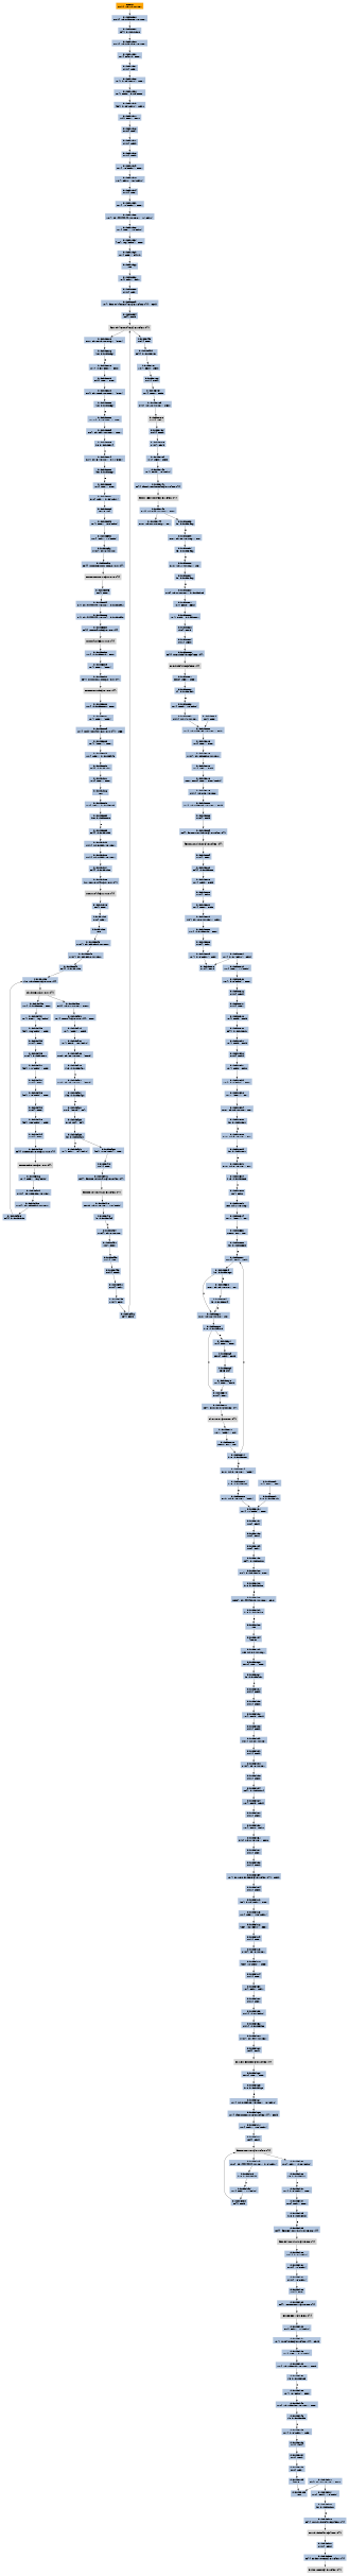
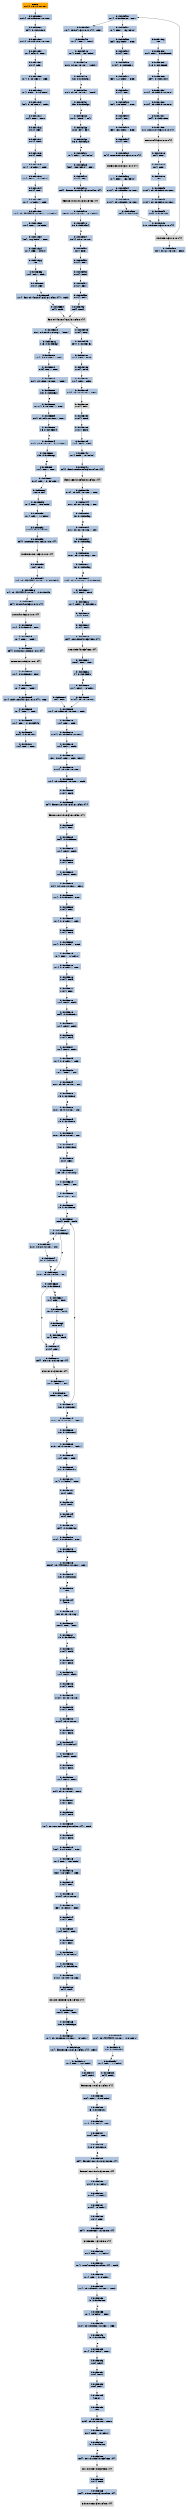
  digraph {
    fontname="DejaVu Sans Mono"
    node [color=lightsteelblue fillcolor=lightsteelblue fontname="DejaVu Sans Mono" shape=rectangle style=filled]
    edge [color="#000000" fontname="DejaVu Sans Mono"]
    n1 [color=lightgrey fillcolor=orange label="start\npushl $0x70<UINT8>"]
    n2 [label="0x01003e2c\npushl $0x10012c8<UINT32>"]
    n3 [label="0x01003e31\ncall 0x0100402c"]
    n4 [label="0x0100402c\npushl $0x100407e<UINT32>"]
    n5 [label="0x01004031\nmovl %fs:0, %eax"]
    n6 [label="0x01004037\npushl %eax"]
    n7 [label="0x01004038\nmovl 0x10(%esp), %eax"]
    n8 [label="0x0100403c\nmovl %ebp, 0x10(%esp)"]
    n9 [label="0x01004040\nleal 0x10(%esp), %ebp"]
    n10 [label="0x01004044\nsubl %eax, %esp"]
    n11 [label="0x01004046\npushl %ebx"]
    n12 [label="0x01004047\npushl %esi"]
    n13 [label="0x01004048\npushl %edi"]
    n14 [label="0x01004049\nmovl -8(%ebp), %eax"]
    n15 [label="0x0100404c\nmovl %esp, -24(%ebp)"]
    n16 [label="0x0100404f\npushl %eax"]
    n17 [label="0x01004050\nmovl -4(%ebp), %eax"]
    n18 [label="0x01004053\nmovl $0xffffffff<UINT32>, -4(%ebp)"]
    n19 [label="0x0100405a\nmovl %eax, -8(%ebp)"]
    n20 [label="0x0100405d\nleal -16(%ebp), %eax"]
    n21 [label="0x01004060\nmovl %eax, %fs:0"]
    n22 [label="0x01004066\nret"]
    n23 [label="0x01003e36\nxorl %ebx, %ebx"]
    n24 [label="0x01003e38\npushl %ebx"]
    n25 [label="0x01003e39\nmovl GetModuleHandleA@kernel32.dll, %edi"]
    n26 [label="0x01003e3f\ncall %edi"]
    n27 [color=lightgrey fillcolor=lightgrey label="GetModuleHandleA@kernel32.dll"]
    n28 [label="0x01003e41\ncmpw $0x5a4d<UINT16>, (%eax)"]
    n29 [label="0x01003f98\npushl %eax"]
    n30 [label="0x01003e46\njne 0x01003e67"]
    n31 [label="0x01003f99\ncall 0x010037e4"]
    n32 [label="0x01003e48\nmovl 0x3c(%eax), %ecx"]
    n33 [label="0x01003e4b\naddl %eax, %ecx"]
    n34 [label="0x01003e4d\ncmpl $0x4550<UINT32>, (%ecx)"]
    n35 [label="0x01003e53\njne 0x01003e67"]
    n36 [label="0x01003e55\nmovzwl 0x18(%ecx), %eax"]
    n37 [label="0x01003e59\ncmpl $0x10b<UINT32>, %eax"]
    n38 [label="0x01003e5e\nje 0x01003e7f"]
    n39 [label="0x01003e7f\ncmpl $0xe<UINT8>, 0x74(%ecx)"]
    n40 [label="0x01003e83\njbe 0x01003e67"]
    n41 [label="0x01003e85\nxorl %eax, %eax"]
    n42 [label="0x01003e87\ncmpl %ebx, 0xe8(%ecx)"]
    n43 [label="0x01003e8d\nsetne %al"]
    n44 [label="0x01003e90\nmovl %eax, -28(%ebp)"]
    n45 [label="0x01003e93\nmovl %ebx, -4(%ebp)"]
    n46 [label="0x01003e96\npushl $0x2<UINT8>"]
    n47 [label="0x01003e98\ncall __set_app_type@msvcrt.dll"]
    n48 [color=lightgrey fillcolor=lightgrey label="__set_app_type@msvcrt.dll"]
    n49 [label="0x01003e9e\npopl %ecx"]
    n50 [label="0x01003e9f\norl $0xffffffff<UINT8>, 0x010059f4"]
    n51 [label="0x01003ea6\norl $0xffffffff<UINT8>, 0x010059f8"]
    n52 [label="0x01003ead\ncall __p__fmode@msvcrt.dll"]
    n53 [color=lightgrey fillcolor=lightgrey label="__p__fmode@msvcrt.dll"]
    n54 [label="0x01003eb3\nmovl 0x01005340, %ecx"]
    n55 [label="0x01003eb9\nmovl %ecx, (%eax)"]
    n56 [label="0x01003ebb\ncall __p__commode@msvcrt.dll"]
    n57 [color=lightgrey fillcolor=lightgrey label="__p__commode@msvcrt.dll"]
    n58 [label="0x01003ec1\nmovl 0x0100533c, %ecx"]
    n59 [label="0x01003ec7\nmovl %ecx, (%eax)"]
    n60 [label="0x01003ec9\nmovl _adjust_fdiv@msvcrt.dll, %eax"]
    n61 [label="0x01003ece\nmovl (%eax), %eax"]
    n62 [label="0x01003ed0\nmovl %eax, 0x010059fc"]
    n63 [label="0x01003ed5\ncall 0x01004024"]
    n64 [label="0x01004024\nxorl %eax, %eax"]
    n65 [label="0x01004026\nret"]
    n66 [label="0x01003eda\ncmpl %ebx, 0x010052e0"]
    n67 [label="0x01003ee0\njne 0x01003eee"]
    n68 [label="0x01003eee\ncall 0x0100400d"]
    n69 [label="0x0100400d\npushl $0x30000<UINT32>"]
    n70 [label="0x01004012\npushl $0x10000<UINT32>"]
    n71 [label="0x01004017\ncall 0x0100408a"]
    n72 [label="0x0100408a\njmp _controlfp@msvcrt.dll"]
    n73 [color=lightgrey fillcolor=lightgrey label="_controlfp@msvcrt.dll"]
    n74 [label="0x0100401c\npopl %ecx"]
    n75 [label="0x0100401d\npopl %ecx"]
    n76 [label="0x0100401e\nret"]
    n77 [label="0x01003ef3\npushl $0x1005010<UINT32>"]
    n78 [label="0x01003ef8\npushl $0x100500c<UINT32>"]
    n79 [label="0x01003efd\ncall 0x01004002"]
    n80 [label="0x01004002\njmp _initterm@msvcrt.dll"]
    n81 [color=lightgrey fillcolor=lightgrey label="_initterm@msvcrt.dll"]
    n82 [label="0x01003f02\nmovl 0x01005338, %eax"]
    n83 [label="0x01003f38\naddl $0x24<UINT8>, %esp"]
    n84 [label="0x01003f07\nmovl %eax, -36(%ebp)"]
    n85 [label="0x01003f3b\nmovl _acmdln@msvcrt.dll, %eax"]
    n86 [label="0x01003f0a\nleal -36(%ebp), %eax"]
    n87 [label="0x01003f0d\npushl %eax"]
    n88 [label="0x01003f0e\npushl 0x01005334"]
    n89 [label="0x01003f14\nleal -44(%ebp), %eax"]
    n90 [label="0x01003f17\npushl %eax"]
    n91 [label="0x01003f18\nleal -48(%ebp), %eax"]
    n92 [label="0x01003f1b\npushl %eax"]
    n93 [label="0x01003f1c\nleal -52(%ebp), %eax"]
    n94 [label="0x01003f1f\npushl %eax"]
    n95 [label="0x01003f20\ncall __getmainargs@msvcrt.dll"]
    n96 [color=lightgrey fillcolor=lightgrey label="__getmainargs@msvcrt.dll"]
    n97 [label="0x01003f26\nmovl %eax, -56(%ebp)"]
    n98 [label="0x01003f29\npushl $0x1005008<UINT32>"]
    n99 [label="0x01003f2e\npushl $0x1005000<UINT32>"]
    n100 [label="0x01003f33\ncall 0x01004002"]
    n101 [label="0x01003f40\nmovl (%eax), %esi"]
    n102 [label="0x01003f42\nmovl %esi, -32(%ebp)"]
    n103 [label="0x01003f45\ncmpb $0x22<UINT8>, (%esi)"]
    n104 [label="0x01003f48\njne 0x01003f84"]
    n105 [label="0x01003f84\ncmpb $0x20<UINT8>, (%esi)"]
    n106 [label="0x01003f87\njbe 0x01003f61"]
    n107 [label="0x01003f61\nmovb (%esi), %al"]
    n108 [label="0x01003f63\ncmpb %bl, %al"]
    n109 [label="0x01003f65\nje 0x01003f6b"]
    n110 [label="0x01003f6b\nmovl %ebx, -84(%ebp)"]
    n111 [label="0x01003f6e\nleal -128(%ebp), %eax"]
    n112 [label="0x01003f71\npushl %eax"]
    n113 [label="0x01003f72\ncall GetStartupInfoA@kernel32.dll"]
    n114 [color=lightgrey fillcolor=lightgrey label="GetStartupInfoA@kernel32.dll"]
    n115 [label="0x01003f78\ntestb $0x1<UINT8>, -84(%ebp)"]
    n116 [label="0x01003f7c\nje 0x01003f8f"]
    n117 [label="0x01003f8f\npushl $0xa<UINT8>"]
    n118 [label="0x01003f91\npopl %eax"]
    n119 [label="0x01003f92\npushl %eax"]
    n120 [label="0x01003f93\npushl %esi"]
    n121 [label="0x01003f94\npushl %ebx"]
    n122 [label="0x01003f95\npushl %ebx"]
    n123 [label="0x01003f96\ncall %edi"]
    n124 [label="0x010037e4\nmovl %edi, %edi"]
    n125 [label="0x010037e6\npushl %ebp"]
    n126 [label="0x010037e7\nmovl %esp, %ebp"]
    n127 [label="0x010037e9\nsubl $0x48<UINT8>, %esp"]
    n128 [fillcolor=lightgrey label="0x010037ec\npushl %ebx"]
    n129 [label="0x010037ed\npushl %esi"]
    n130 [label="0x010037ee\npushl %edi"]
    n131 [label="0x010037ef\nxorl %edi, %edi"]
    n132 [label="0x010037f1\nmovl %edi, -8(%ebp)"]
    n133 [label="0x010037f4\ncall GetThreadLocale@kernel32.dll"]
    n134 [color=lightgrey fillcolor=lightgrey label="GetThreadLocale@kernel32.dll"]
    n135 [label="0x010037fa\nandl $0x3ff<UINT32>, %eax"]
    n136 [label="0x010037ff\ncmpw $0x11<UINT16>, %ax"]
    n137 [label="0x01003803\nje 0x01003986"]
    n138 [label="0x01003809\ncmpw $0x12<UINT16>, %ax"]
    n139 [label="0x0100380d\nje 0x01003986"]
    n140 [label="0x01003813\ncmpw $0x4<UINT16>, %ax"]
    n141 [label="0x01003817\nje 0x01003986"]
    n142 [label="0x0100381d\nsubl $0x2<UINT8>, 0x010050c0"]
    n143 [label="0x01003824\nxorl %esi, %esi"]
    n144 [label="0x01003826\nmovl %edi, 0x01005314"]
    n145 [label="0x0100382c\nincl %esi"]
    n146 [label="0x0100382d\npushl %edi"]
    n147 [label="0x0100382e\ncall CoInitialize@ole32.dll"]
    n148 [color=lightgrey fillcolor=lightgrey label="CoInitialize@ole32.dll"]
    n149 [label="0x01003834\ntestl %eax, %eax"]
    n150 [label="0x01003836\njl 0x0100383b"]
    n151 [label="0x01003838\nmovl %esi, -8(%ebp)"]
    n152 [label="0x0100383b\npushl $0x7b<UINT8>"]
    n153 [label="0x0100383e\nmovl $0x10057e0<UINT32>, %ebx"]
    n154 [label="0x0100383d\npopl %ecx"]
    n155 [label="0x01003843\nxorl %eax, %eax"]
    n156 [label="0x01003845\npushl $0x1005308<UINT32>"]
    n157 [label="0x0100384a\nmovl %ebx, %edi"]
    n158 [label="0x0100384c\nrepz stosl %eax, %es:(%edi)"]
    n159 [label="0x0100384e\npushl $0x208<UINT32>"]
    n160 [label="0x01003853\nmovl $0x10053c0<UINT32>, %edi"]
    n161 [label="0x01003858\npushl %edi"]
    n162 [label="0x01003859\ncall GetCommandLineW@kernel32.dll"]
    n163 [color=lightgrey fillcolor=lightgrey label="GetCommandLineW@kernel32.dll"]
    n164 [label="0x0100385f\npushl %eax"]
    n165 [label="0x01003860\ncall 0x01003328"]
    n166 [label="0x01003328\nmovl %edi, %edi"]
    n167 [label="0x0100332a\npushl %ebp"]
    n168 [label="0x0100332b\nmovl %esp, %ebp"]
    n169 [label="0x0100332d\nsubl $0x418<UINT32>, %esp"]
    n170 [label="0x01003333\nmovl 0x010052dc, %eax"]
    n171 [label="0x01003338\npushl %ebx"]
    n172 [label="0x01003339\nmovl 0xc(%ebp), %ebx"]
    n173 [label="0x0100333c\npushl %esi"]
    n174 [label="0x0100333d\nmovl 0x14(%ebp), %esi"]
    n175 [label="0x01003340\nmovl %eax, -4(%ebp)"]
    n176 [label="0x01003343\nmovl 0x8(%ebp), %eax"]
    n177 [label="0x01003346\npushl %edi"]
    n178 [label="0x01003347\npushl %eax"]
    n179 [label="0x01003348\nxorl %edi, %edi"]
    n180 [label="0x0100334a\ncall 0x01001504"]
    n181 [label="0x01001504\nmovl %edi, %edi"]
    n182 [label="0x01001506\npushl %ebp"]
    n183 [label="0x01001507\nmovl %esp, %ebp"]
    n184 [label="0x01001509\nmovl 0x8(%ebp), %eax"]
    n185 [label="0x0100150c\nmovw (%eax), %cx"]
    n186 [label="0x0100150f\ncmpw $0x20<UINT8>, %cx"]
    n187 [label="0x01001513\nje 0x01001521"]
    n188 [label="0x01001515\ncmpw $0x9<UINT8>, %cx"]
    n189 [label="0x01001519\nje 0x01001521"]
    n190 [label="0x0100151b\ncmpw $0xa<UINT8>, %cx"]
    n191 [label="0x0100151f\njne 0x0100152a"]
    n192 [label="0x0100152a\npopl %ebp"]
    n193 [label="0x0100152b\nret $0x4<UINT16>"]
    n194 [label="0x0100334f\nmovw (%eax), %cx"]
    n195 [label="0x01003352\ntestw %cx, %cx"]
    n196 [label="0x01003355\nje 0x01003385"]
    n197 [label="0x01003357\ntestl %edi, %edi"]
    n198 [label="0x01003359\njne 0x01003361"]
    n199 [label="0x0100935b\ncmpw $0x20<UINT8>, %cx"]
    n200 [label="0x01003361\ncmpw $0x22<UINT8>, %cx"]
    n201 [label="0x0100335f\nje 0x0100337f"]
    n202 [label="0x01003365\njne 0x01003370"]
    n203 [label="0x01003370\npushl %eax"]
    n204 [label="0x01003367\nxorl %ecx, %ecx"]
    n205 [label="0x01003371\ncall CharNextW@user32.dll"]
    n206 [label="0x01003369\ntestl %edi, %edi"]
    n207 [color=lightgrey fillcolor=lightgrey label="CharNextW@user32.dll"]
    n208 [label="0x01003377\nmovw (%eax), %cx"]
    n209 [label="0x0100337a\ntestw %cx, %cx"]
    n210 [label="0x0100337d\njne 0x01003357"]
    n211 [label="0x0100337f\ncmpw $0x0<UINT8>, (%eax)"]
    n212 [label="0x01003383\njne 0x0100338d"]
    n213 [label="0x0100336b\nsete %cl"]
    n214 [label="0x0100336e\nmovl %ecx, %edi"]
    n215 [label="0x01003385\nandw $0x0<UINT8>, (%ebx)"]
    n216 [label="0x01003389\nxorl %eax, %eax"]
    n217 [label="0x0100338b\njmp 0x01003404"]
    n218 [label="0x01003404\nmovl -4(%ebp), %ecx"]
    n219 [label="0x01003407\npopl %edi"]
    n220 [label="0x01003408\npopl %esi"]
    n221 [label="0x01003409\npopl %ebx"]
    n222 [label="0x0100340a\ncall 0x01003d12"]
    n223 [label="0x01003d12\ncmpl 0x010052dc, %ecx"]
    n224 [label="0x01003d18\njne 0x01003d23"]
    n225 [label="0x01003d1a\ntestl $0xffff0000<UINT32>, %ecx"]
    n226 [label="0x01003d20\njne 0x01003d23"]
    n227 [label="0x01003d22\nret"]
    n228 [label="0x0100340f\nleave "]
    n229 [label="0x01003410\nret $0x10<UINT16>"]
    n230 [label="0x01003865\ntestl %eax, %eax"]
    n231 [label="0x01003867\nje 0x01003b04"]
    n232 [label="0x01003b04\npushl %edi"]
    n233 [label="0x01003b05\npushl %esi"]
    n234 [label="0x01003b06\nxorl %edi, %edi"]
    n235 [label="0x01003b08\npushl %edi"]
    n236 [label="0x01003b09\npushl $0x10<UINT8>"]
    n237 [label="0x01003b0b\npushl %edi"]
    n238 [label="0x01003b0c\npushl $0x2<UINT8>"]
    n239 [label="0x01003b0e\npushl %edi"]
    n240 [label="0x01003b0f\ncall 0x01003b2f"]
    n241 [label="0x01003b2f\nmovl %edi, %edi"]
    n242 [label="0x01003b31\npushl %ebp"]
    n243 [label="0x01003b32\nmovl %esp, %ebp"]
    n244 [label="0x01003b34\nsubl $0xc<UINT8>, %esp"]
    n245 [label="0x01003b37\npushl %ebx"]
    n246 [label="0x01003b38\npushl %esi"]
    n247 [label="0x01003b39\nmovl FormatMessageW@kernel32.dll, %esi"]
    n248 [label="0x01003b3f\npushl %edi"]
    n249 [label="0x01003b40\nleal 0x20(%ebp), %eax"]
    n250 [label="0x01003b43\nmovl %eax, -12(%ebp)"]
    n251 [label="0x01003b46\nleal -12(%ebp), %eax"]
    n252 [label="0x01003b49\npushl %eax"]
    n253 [label="0x01003b4a\npushl $0x1<UINT8>"]
    n254 [label="0x01003b4c\nleal -8(%ebp), %eax"]
    n255 [label="0x01003b4f\npushl %eax"]
    n256 [label="0x01003b50\nxorl %ebx, %ebx"]
    n257 [label="0x01003b52\npushl %ebx"]
    n258 [label="0x01003b53\npushl 0x1c(%ebp)"]
    n259 [label="0x01003b56\npushl 0x010059cc"]
    n260 [label="0x01003b5c\npushl $0x9ff<UINT32>"]
    n261 [label="0x01003b61\ncall %esi"]
    n262 [color=lightgrey fillcolor=lightgrey label="FormatMessageW@kernel32.dll"]
    n263 [label="0x01003b63\ntestl %eax, %eax"]
    n264 [label="0x01003b65\njne 0x01003b6e"]
    n265 [label="0x01003b67\nmovl $0x10050c8<UINT32>, -8(%ebp)"]
    n266 [label="0x01003b6e\nmovl GetLastError@kernel32.dll, %edi"]
    n267 [label="0x01003b74\nmovl %ebx, -12(%ebp)"]
    n268 [label="0x01003b77\ncall %edi"]
    n269 [color=lightgrey fillcolor=lightgrey label="GetLastError@kernel32.dll"]
    n270 [label="0x01003b79\ncmpl $0xffffffff<UINT8>, 0xc(%ebp)"]
    n271 [label="0x01003ba2\ncmpl %ebx, 0x18(%ebp)"]
    n272 [label="0x01003b7d\njne 0x01003b9d"]
    n273 [label="0x01003ba5\nje 0x01003bb4"]
    n274 [label="0x01003b9d\nmovl %ebx, -4(%ebp)"]
    n275 [label="0x01003ba0\ncall %edi"]
    n276 [label="0x01003bb4\nmovl 0x8(%ebp), %eax"]
    n277 [label="0x01003bb7\ncmpl %ebx, %eax"]
    n278 [label="0x01003bb9\njne 0x01003bc1"]
    n279 [label="0x01003bbb\ncall GetDesktopWindow@user32.dll"]
    n280 [color=lightgrey fillcolor=lightgrey label="GetDesktopWindow@user32.dll"]
    n281 [label="0x01003bc1\npushl 0x14(%ebp)"]
    n282 [label="0x01003bc4\npushl -4(%ebp)"]
    n283 [label="0x01003bc7\npushl -8(%ebp)"]
    n284 [label="0x01003bca\npushl %eax"]
    n285 [label="0x01003bcb\ncall MessageBoxW@user32.dll"]
    n286 [color=lightgrey fillcolor=lightgrey label="MessageBoxW@user32.dll"]
    n287 [label="0x01003bd1\ncmpl %ebx, -4(%ebp)"]
    n288 [label="0x01003bd4\nmovl LocalFree@kernel32.dll, %edi"]
    n289 [label="0x01003bda\nmovl %eax, 0xc(%ebp)"]
    n290 [label="0x01003bdd\nmovl $0x10052d0<UINT32>, %esi"]
    n291 [label="0x01003be2\nje 0x01003bee"]
    n292 [label="0x01003bee\nmovl -8(%ebp), %eax"]
    n293 [label="0x01003bf1\ncmpl $0x10050c8<UINT32>, %eax"]
    n294 [label="0x01003bf6\nje 0x01003c03"]
    n295 [label="0x01003c03\nmovl 0xc(%ebp), %eax"]
    n296 [label="0x01003c06\npopl %edi"]
    n297 [label="0x01003c07\npopl %esi"]
    n298 [label="0x01003c08\npopl %ebx"]
    n299 [label="0x01003c09\nleave "]
    n300 [label="0x01003c0a\nret"]
    n301 [label="0x01003b14\naddl $0x1c<UINT8>, %esp"]
    n302 [label="0x01003b17\ncmpl %edi, -8(%ebp)"]
    n303 [label="0x01003b1a\nje 0x01003b22"]
    n304 [label="0x01003b1c\ncall CoUninitialize@ole32.dll"]
    n305 [color=lightgrey fillcolor=lightgrey label="CoUninitialize@ole32.dll"]
    n306 [label="0x01003b22\npushl %esi"]
    n307 [label="0x01003b23\ncall ExitProcess@kernel32.dll"]
    n308 [color=lightgrey fillcolor=lightgrey label="ExitProcess@kernel32.dll"]
    n1 -> n2
    n2 -> n3
    n3 -> n4
    n4 -> n5
    n5 -> n6
    n6 -> n7
    n7 -> n8
    n8 -> n9
    n9 -> n10
    n10 -> n11
    n11 -> n12
    n12 -> n13
    n13 -> n14
    n14 -> n15
    n15 -> n16
    n16 -> n17
    n17 -> n18
    n18 -> n19
    n19 -> n20
    n20 -> n21
    n21 -> n22
    n22 -> n23
    n23 -> n24
    n24 -> n25
    n25 -> n26
    n26 -> n27
    n27 -> n28
    n27 -> n29
    n28 -> n30
    n29 -> n31
    n30 -> n32 [label=F]
    n31 -> n124
    n32 -> n33
    n33 -> n34
    n34 -> n35
    n35 -> n36 [label=F]
    n36 -> n37
    n37 -> n38
    n38 -> n39 [label=T]
    n39 -> n40
    n40 -> n41 [label=F]
    n41 -> n42
    n42 -> n43
    n43 -> n44
    n44 -> n45
    n45 -> n46
    n46 -> n47
    n47 -> n48
    n48 -> n49
    n49 -> n50
    n50 -> n51
    n51 -> n52
    n52 -> n53
    n53 -> n54
    n54 -> n55
    n55 -> n56
    n56 -> n57
    n57 -> n58
    n58 -> n59
    n59 -> n60
    n60 -> n61
    n61 -> n62
    n62 -> n63
    n63 -> n64
-   n64 -> n65
    n65 -> n66
    n66 -> n67
    n67 -> n68 [label=T]
    n68 -> n69
    n69 -> n70
    n70 -> n71
    n71 -> n72
    n72 -> n73
    n73 -> n74
    n74 -> n75
    n75 -> n76
    n76 -> n77
    n77 -> n78
    n78 -> n79
    n79 -> n80
    n80 -> n81
    n81 -> n82
    n81 -> n83
    n82 -> n84
-   n83 -> n85
+   n82 -> n85
    n84 -> n86
    n85 -> n101
    n86 -> n87
    n87 -> n88
    n88 -> n89
    n89 -> n90
    n90 -> n91
    n91 -> n92
    n92 -> n93
    n93 -> n94
    n94 -> n95
    n95 -> n96
    n96 -> n97
    n97 -> n98
    n98 -> n99
    n99 -> n100
    n100 -> n80
    n101 -> n102
    n102 -> n103
    n103 -> n104
    n104 -> n105 [label=T]
    n105 -> n106
    n106 -> n107 [label=T]
    n107 -> n108
    n108 -> n109
    n109 -> n110 [label=T]
-   n109 -> n111
+   n110 -> n111
    n111 -> n112
    n112 -> n113
    n113 -> n114
    n114 -> n115
    n115 -> n116
    n116 -> n117 [label=T]
    n117 -> n118
    n118 -> n119
    n119 -> n120
    n120 -> n121
    n121 -> n122
    n122 -> n123
    n123 -> n27
    n124 -> n125
    n125 -> n126
    n126 -> n127
    n127 -> n128
    n128 -> n129
    n129 -> n130
    n130 -> n131
    n131 -> n132
    n132 -> n133
    n133 -> n134
    n134 -> n135
    n135 -> n136
-   n135 -> n137
+   n136 -> n137
    n137 -> n138 [label=F]
    n138 -> n139
    n139 -> n140 [label=F]
    n140 -> n141
    n141 -> n142 [label=F]
    n142 -> n143
    n143 -> n144
    n144 -> n145
    n145 -> n146
    n146 -> n147
    n147 -> n148
    n148 -> n149
    n149 -> n150
    n150 -> n151 [label=F]
    n151 -> n152
    n152 -> n153
    n153 -> n155
    n154 -> n153
    n155 -> n156
    n156 -> n157
    n157 -> n158
    n158 -> n159
    n159 -> n160
    n160 -> n161
    n161 -> n162
    n162 -> n163
    n163 -> n164
    n164 -> n165
    n165 -> n166
    n166 -> n167
    n167 -> n168
    n168 -> n169
    n169 -> n170
    n170 -> n171
    n171 -> n172
    n172 -> n173
-   n174 -> n173
+   n173 -> n174
    n174 -> n175
    n175 -> n176
    n176 -> n177
    n177 -> n178
    n178 -> n179
    n179 -> n180
    n180 -> n181
    n181 -> n182
    n182 -> n183
    n183 -> n184
    n184 -> n185
    n185 -> n186
    n186 -> n187
    n187 -> n188 [label=F]
    n188 -> n189
    n189 -> n190 [label=F]
    n190 -> n191
    n191 -> n192 [label=T]
    n192 -> n193
    n193 -> n194
    n194 -> n195
    n195 -> n196
    n196 -> n197 [label=F]
    n197 -> n198
    n198 -> n199 [label=F]
    n198 -> n200 [label=T]
    n199 -> n201
    n200 -> n202
    n201 -> n200 [label=F]
    n202 -> n203 [label=T]
    n202 -> n204 [label=F]
    n203 -> n205
    n204 -> n206
    n205 -> n207
    n206 -> n213
    n207 -> n208
    n208 -> n209
    n209 -> n210
    n210 -> n197 [label=T]
    n210 -> n211 [label=F]
    n211 -> n212
    n212 -> n215 [label=F]
    n213 -> n214
    n214 -> n203
-   n215 -> n218
+   n215 -> n216
    n216 -> n217
    n217 -> n218
    n218 -> n219
    n219 -> n220
    n220 -> n221
    n221 -> n222
    n222 -> n223
    n223 -> n224
    n224 -> n225 [label=F]
    n225 -> n226
    n226 -> n227 [label=F]
    n227 -> n228
    n228 -> n229
    n229 -> n230
    n230 -> n231
    n231 -> n232 [label=T]
    n232 -> n233
    n233 -> n234
    n234 -> n235
    n235 -> n236
    n236 -> n237
    n237 -> n238
    n238 -> n239
    n239 -> n240
    n240 -> n241
    n241 -> n242
    n242 -> n243
    n243 -> n244
    n244 -> n245
    n245 -> n246
    n246 -> n247
    n247 -> n248
    n248 -> n249
    n249 -> n250
    n250 -> n251
    n251 -> n252
    n252 -> n253
    n253 -> n254
    n254 -> n255
    n255 -> n256
    n256 -> n257
    n257 -> n258
    n258 -> n259
    n259 -> n260
    n260 -> n261
    n261 -> n262
    n262 -> n263
    n263 -> n264
    n264 -> n265 [label=F]
    n265 -> n266
    n266 -> n267
    n267 -> n268
    n268 -> n269
-   n269 -> n270
    n269 -> n271
    n270 -> n272
    n271 -> n273
    n272 -> n274 [label=T]
    n273 -> n276 [label=T]
    n274 -> n275
    n275 -> n269
    n276 -> n277
    n277 -> n278
    n278 -> n279 [label=F]
    n279 -> n280
    n280 -> n281
    n281 -> n282
    n282 -> n283
    n283 -> n284
    n284 -> n285
    n285 -> n286
    n286 -> n287
    n287 -> n288
    n288 -> n289
    n289 -> n290
    n290 -> n291
    n291 -> n292 [label=T]
    n292 -> n293
    n293 -> n294
    n294 -> n295 [label=T]
    n295 -> n296
    n296 -> n297
    n297 -> n298
    n298 -> n299
    n299 -> n300
-   n301 -> n300
+   n300 -> n301
    n301 -> n302
    n302 -> n303
    n303 -> n304 [label=F]
    n304 -> n305
    n305 -> n306
    n306 -> n307
    n307 -> n308
  }
